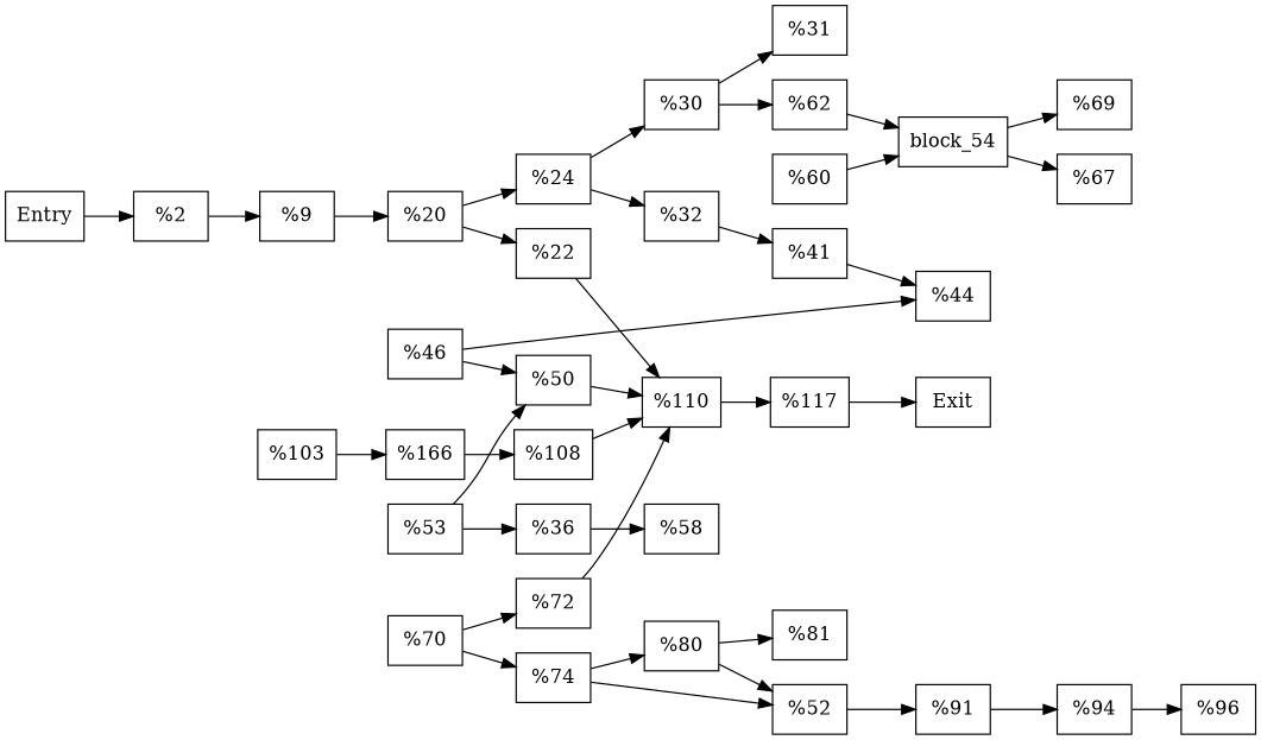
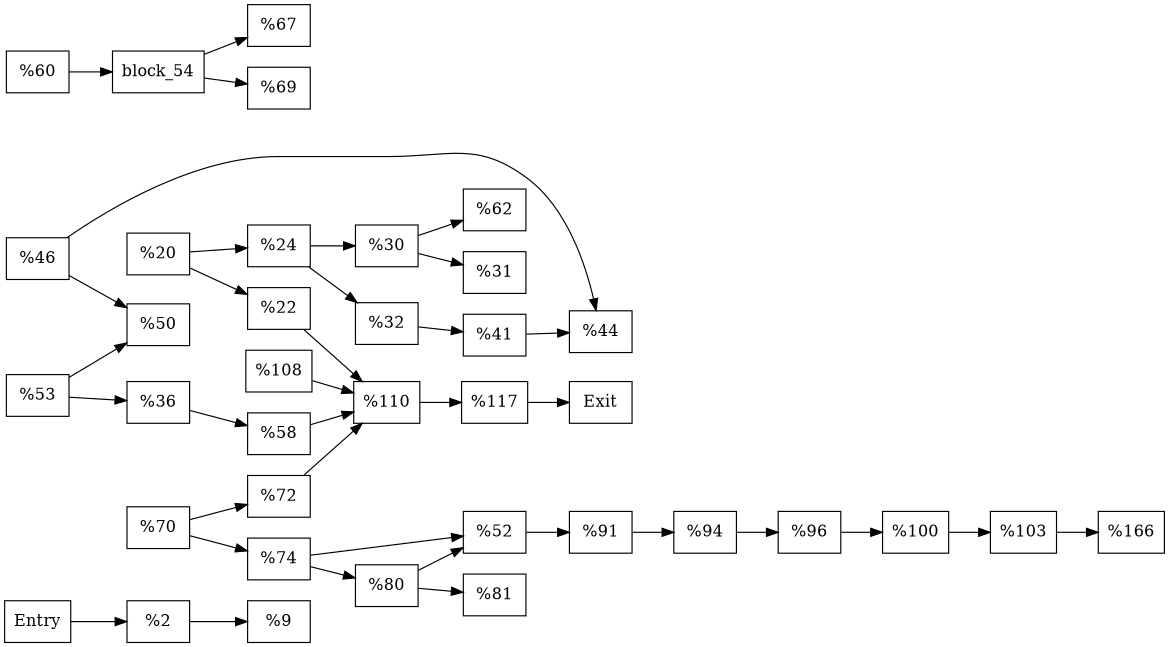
  digraph {
    rankdir=LR
    node [shape=box]
    n1 [label=Entry]
    n2 [label="%2"]
    n3 [label="%9"]
    n4 [label="%20"]
    n5 [label="%22"]
    n6 [label="%24"]
    n7 [label="%110"]
    n8 [label="%30"]
    n9 [label="%32"]
    n10 [label="%117"]
    n11 [label="%31"]
    n12 [label="%62"]
    n13 [label="%41"]
    n14 [label=block_54]
    n15 [label="%44"]
    n16 [label="%46"]
    n17 [label="%50"]
    n18 [label="%53"]
    n19 [label="%36"]
    n20 [label="%58"]
    n21 [label="%60"]
    n22 [label="%67"]
    n23 [label="%69"]
    n24 [label="%70"]
    n25 [label="%72"]
    n26 [label="%74"]
    n27 [label="%80"]
    n28 [label="%52"]
    n29 [label="%81"]
    n30 [label="%91"]
    n31 [label="%94"]
    n32 [label="%96"]
+   n33 [label="%100"]
    n34 [label="%103"]
    n35 [label="%166"]
    n36 [label="%108"]
    n37 [label=Exit]
    n1 -> n2
    n2 -> n3
-   n3 -> n4
    n4 -> n5
    n4 -> n6
    n5 -> n7
    n6 -> n8
    n6 -> n9
    n7 -> n10
    n8 -> n11
    n8 -> n12
    n9 -> n13
    n10 -> n37
-   n12 -> n14
    n13 -> n15
    n14 -> n22
    n14 -> n23
    n16 -> n15
    n16 -> n17
    n18 -> n17
    n18 -> n19
    n19 -> n20
-   n17 -> n7
+   n20 -> n7
    n21 -> n14
    n24 -> n25
    n24 -> n26
    n25 -> n7
    n26 -> n27
    n26 -> n28
    n27 -> n28
    n27 -> n29
    n28 -> n30
    n30 -> n31
    n31 -> n32
+   n32 -> n33
+   n33 -> n34
    n34 -> n35
-   n35 -> n36
    n36 -> n7
  }
